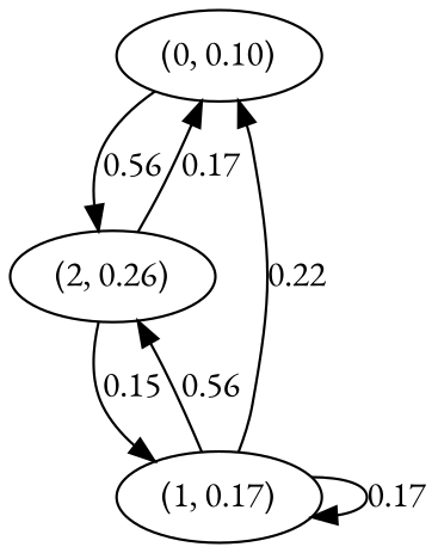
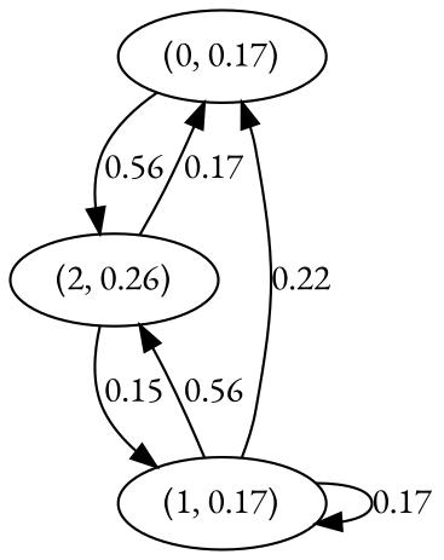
  digraph {
    fontname="EB Garamond"
    node [fontname="EB Garamond"]
    edge [fontname="EB Garamond"]
-   n1 [label="(0, 0.10)"]
+   n1 [label="(0, 0.17)"]
    n2 [label="(2, 0.26)"]
    n3 [label="(1, 0.17)"]
    n1 -> n2 [label=0.56]
    n2 -> n1 [label=0.17]
    n2 -> n3 [label=0.15]
    n3 -> n1 [label=0.22]
    n3 -> n2 [label=0.56]
    n3 -> n3 [label=0.17]
  }
